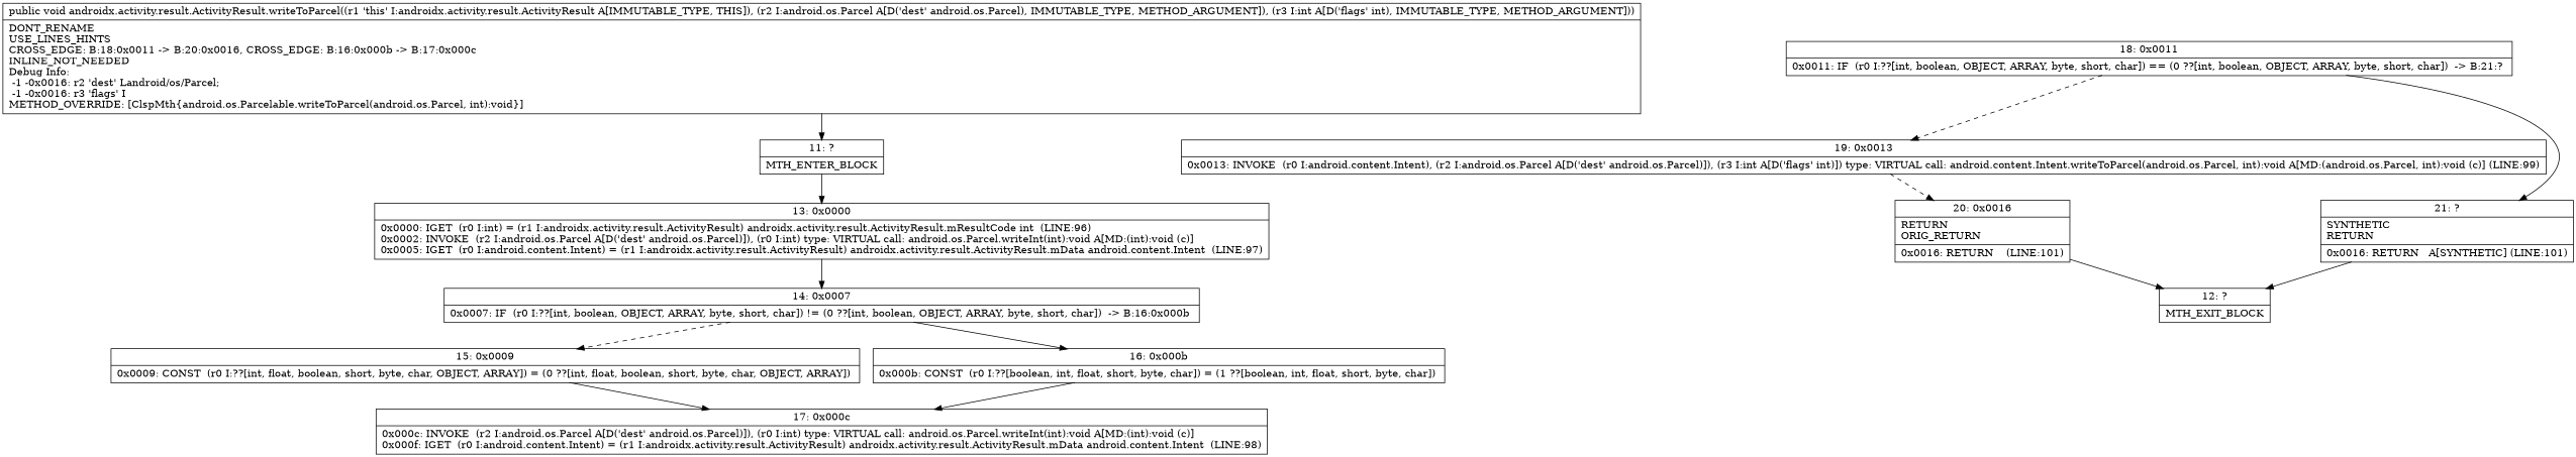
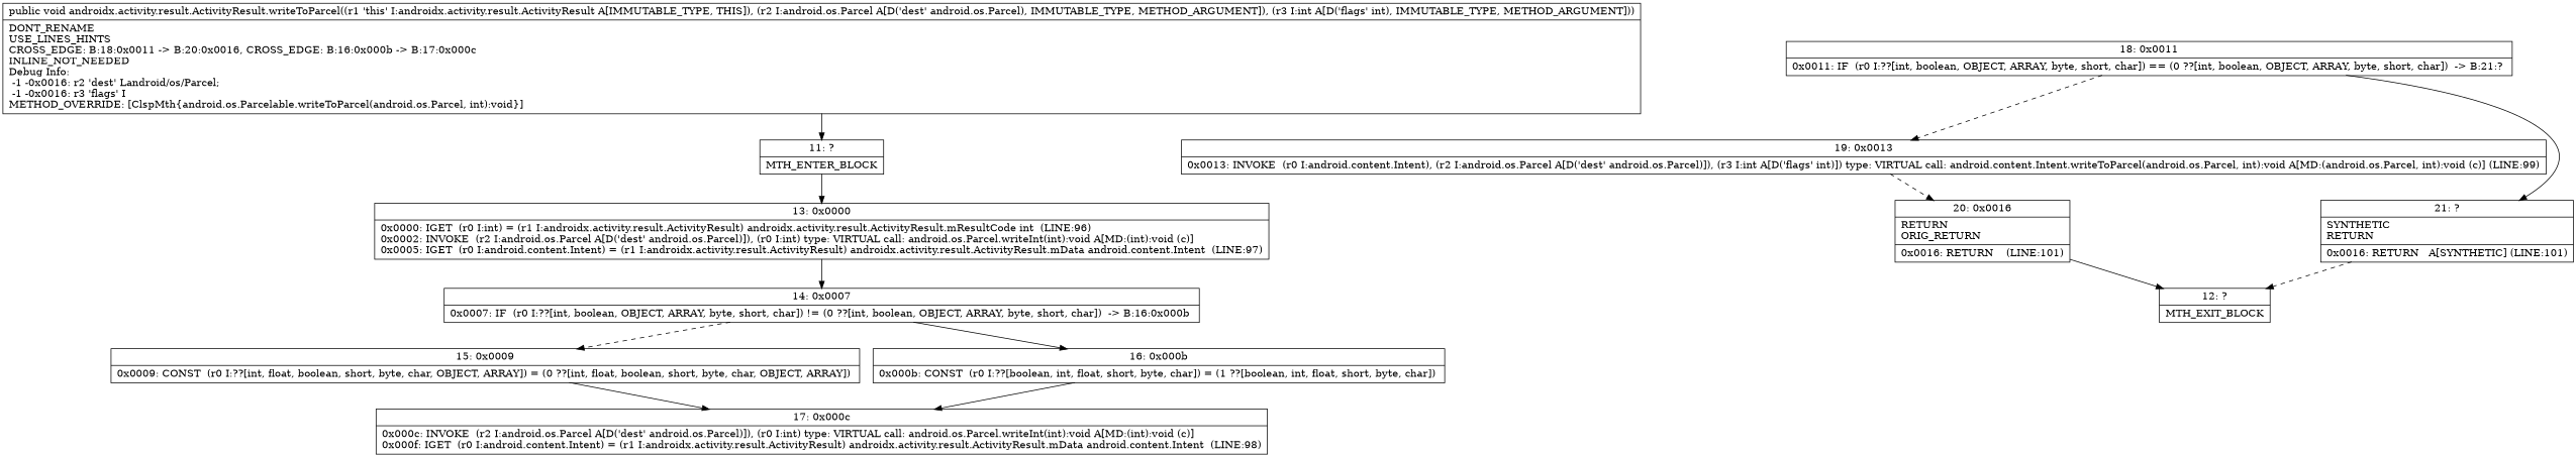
  digraph {
    node [shape=record]
    n1 [label="{11\:\ ?|MTH_ENTER_BLOCK\l}"]
    n2 [label="{13\:\ 0x0000|0x0000: IGET  (r0 I:int) = (r1 I:androidx.activity.result.ActivityResult) androidx.activity.result.ActivityResult.mResultCode int  (LINE:96)\l0x0002: INVOKE  (r2 I:android.os.Parcel A[D('dest' android.os.Parcel)]), (r0 I:int) type: VIRTUAL call: android.os.Parcel.writeInt(int):void A[MD:(int):void (c)]\l0x0005: IGET  (r0 I:android.content.Intent) = (r1 I:androidx.activity.result.ActivityResult) androidx.activity.result.ActivityResult.mData android.content.Intent  (LINE:97)\l}"]
    n3 [label="{14\:\ 0x0007|0x0007: IF  (r0 I:??[int, boolean, OBJECT, ARRAY, byte, short, char]) != (0 ??[int, boolean, OBJECT, ARRAY, byte, short, char])  \-\> B:16:0x000b \l}"]
    n4 [label="{15\:\ 0x0009|0x0009: CONST  (r0 I:??[int, float, boolean, short, byte, char, OBJECT, ARRAY]) = (0 ??[int, float, boolean, short, byte, char, OBJECT, ARRAY]) \l}"]
    n5 [label="{16\:\ 0x000b|0x000b: CONST  (r0 I:??[boolean, int, float, short, byte, char]) = (1 ??[boolean, int, float, short, byte, char]) \l}"]
    n6 [label="{17\:\ 0x000c|0x000c: INVOKE  (r2 I:android.os.Parcel A[D('dest' android.os.Parcel)]), (r0 I:int) type: VIRTUAL call: android.os.Parcel.writeInt(int):void A[MD:(int):void (c)]\l0x000f: IGET  (r0 I:android.content.Intent) = (r1 I:androidx.activity.result.ActivityResult) androidx.activity.result.ActivityResult.mData android.content.Intent  (LINE:98)\l}"]
    n7 [label="{18\:\ 0x0011|0x0011: IF  (r0 I:??[int, boolean, OBJECT, ARRAY, byte, short, char]) == (0 ??[int, boolean, OBJECT, ARRAY, byte, short, char])  \-\> B:21:? \l}"]
    n8 [label="{19\:\ 0x0013|0x0013: INVOKE  (r0 I:android.content.Intent), (r2 I:android.os.Parcel A[D('dest' android.os.Parcel)]), (r3 I:int A[D('flags' int)]) type: VIRTUAL call: android.content.Intent.writeToParcel(android.os.Parcel, int):void A[MD:(android.os.Parcel, int):void (c)] (LINE:99)\l}"]
    n9 [label="{21\:\ ?|SYNTHETIC\lRETURN\l|0x0016: RETURN   A[SYNTHETIC] (LINE:101)\l}"]
    n10 [label="{20\:\ 0x0016|RETURN\lORIG_RETURN\l|0x0016: RETURN    (LINE:101)\l}"]
    n11 [label="{12\:\ ?|MTH_EXIT_BLOCK\l}"]
    n12 [label="{public void androidx.activity.result.ActivityResult.writeToParcel((r1 'this' I:androidx.activity.result.ActivityResult A[IMMUTABLE_TYPE, THIS]), (r2 I:android.os.Parcel A[D('dest' android.os.Parcel), IMMUTABLE_TYPE, METHOD_ARGUMENT]), (r3 I:int A[D('flags' int), IMMUTABLE_TYPE, METHOD_ARGUMENT]))  | DONT_RENAME\lUSE_LINES_HINTS\lCROSS_EDGE: B:18:0x0011 \-\> B:20:0x0016, CROSS_EDGE: B:16:0x000b \-\> B:17:0x000c\lINLINE_NOT_NEEDED\lDebug Info:\l  \-1 \-0x0016: r2 'dest' Landroid\/os\/Parcel;\l  \-1 \-0x0016: r3 'flags' I\lMETHOD_OVERRIDE: [ClspMth\{android.os.Parcelable.writeToParcel(android.os.Parcel, int):void\}]\l}"]
    n1 -> n2
    n2 -> n3
    n3 -> n4 [style=dashed]
    n3 -> n5
    n4 -> n6
    n5 -> n6
    n7 -> n8 [style=dashed]
    n7 -> n9
    n8 -> n10 [style=dashed]
-   n9 -> n11
+   n9 -> n11 [style=dashed]
    n10 -> n11
    n12 -> n1
  }
